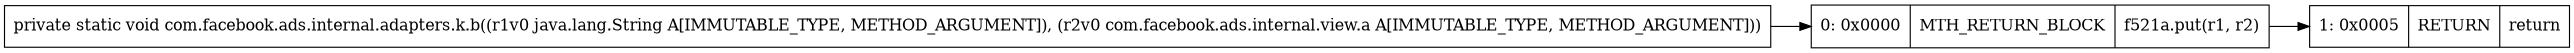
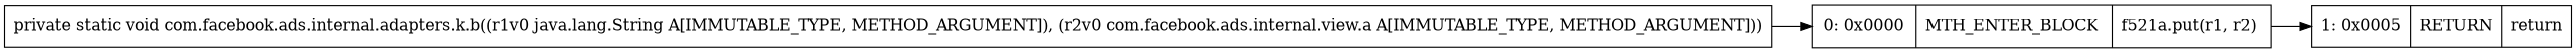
  digraph {
    rankdir=LR
    node [shape=record]
-   n1 [label="{0\:\ 0x0000|MTH_RETURN_BLOCK\l|f521a.put(r1, r2)\l}"]
+   n1 [label="{0\:\ 0x0000|MTH_ENTER_BLOCK\l|f521a.put(r1, r2)\l}"]
    n2 [label="{1\:\ 0x0005|RETURN\l|return\l}"]
    n3 [label="{private static void com.facebook.ads.internal.adapters.k.b((r1v0 java.lang.String A[IMMUTABLE_TYPE, METHOD_ARGUMENT]), (r2v0 com.facebook.ads.internal.view.a A[IMMUTABLE_TYPE, METHOD_ARGUMENT])) }"]
    n1 -> n2
    n3 -> n1
  }
